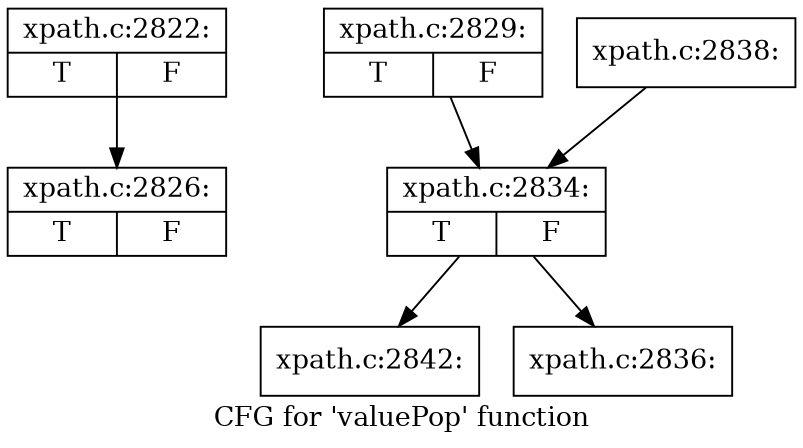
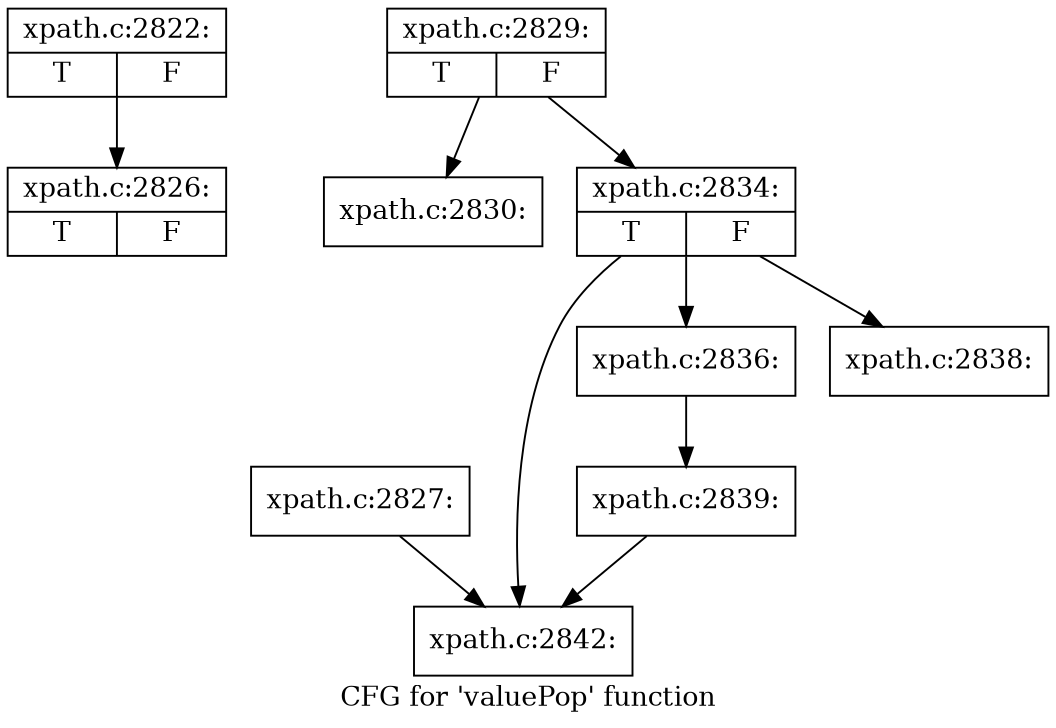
  digraph {
    label="CFG for 'valuePop' function"
    node [shape=record]
    n1 [label="{xpath.c:2822:|{<s0>T|<s1>F}}"]
    n2 [label="{xpath.c:2826:|{<s0>T|<s1>F}}"]
+   n3 [label="{xpath.c:2827:}"]
    n4 [label="{xpath.c:2842:}"]
    n5 [label="{xpath.c:2829:|{<s0>T|<s1>F}}"]
+   n6 [label="{xpath.c:2830:}"]
    n7 [label="{xpath.c:2834:|{<s0>T|<s1>F}}"]
    n8 [label="{xpath.c:2836:}"]
    n9 [label="{xpath.c:2838:}"]
+   n10 [label="{xpath.c:2839:}"]
    n1 -> n2
+   n3 -> n4
+   n5 -> n6
    n5 -> n7
    n7 -> n4
    n7 -> n8
-   n9 -> n7
+   n7 -> n9
+   n8 -> n10
+   n10 -> n4
  }
